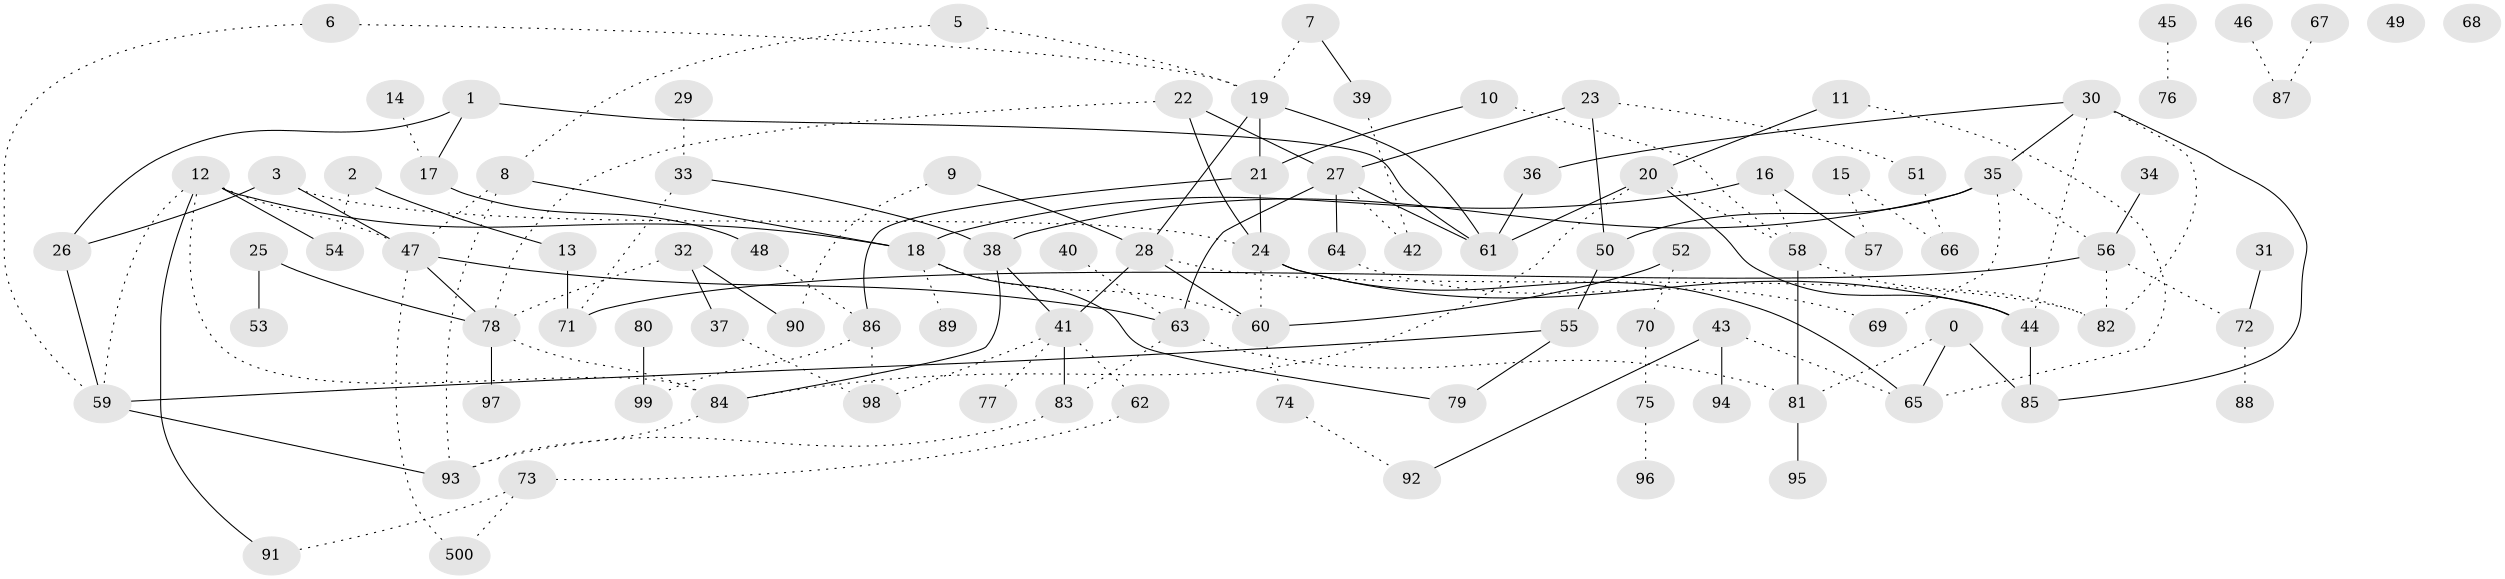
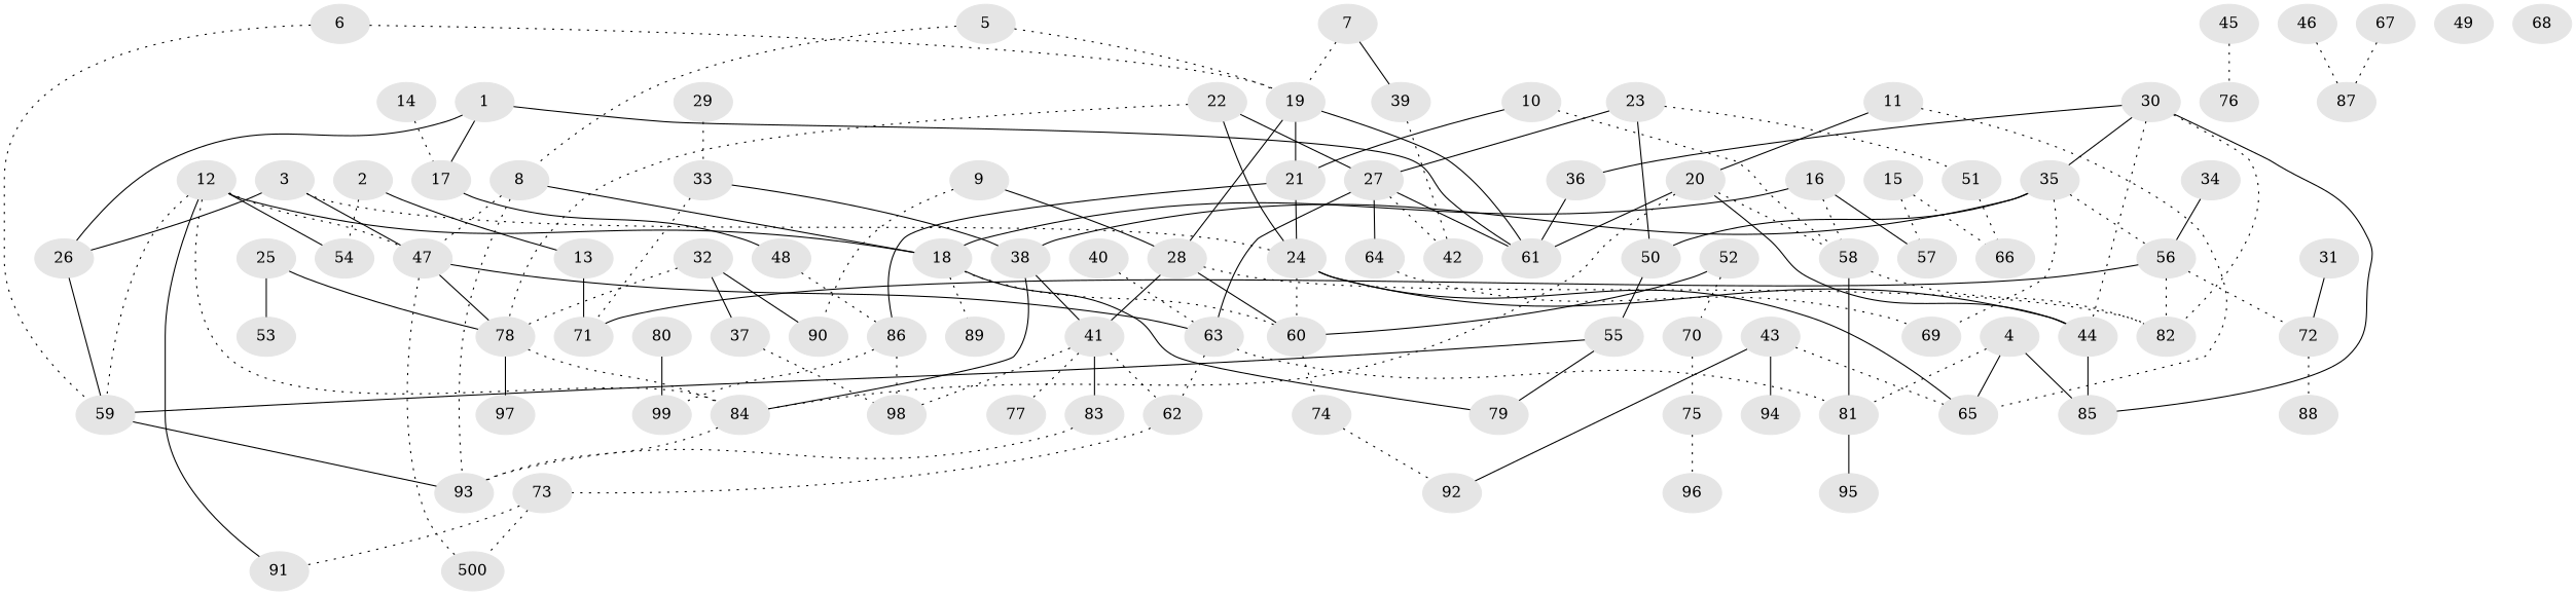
  graph {
    node [color=gray90 style=filled]
    edge [style=solid]
    1
    17
    26
    61
    48
    59
    2
    13
    54
    71
    3
    24
    47
    65
    60
    44
    78
    63
    n19 [label=500]
-   4 [label=0]
+   4
    81
    85
    95
    5
    8
    19
    18
    93
    28
    21
    6
    7
    39
    42
    79
    89
    9
    90
    41
    82
    10
    58
    86
    11
    20
    84
    12
    91
    14
    15
    57
    66
    16
    74
    98
    99
    22
    27
    64
    97
    23
    50
    51
    55
    25
    53
    83
    69
    62
    77
    29
    33
    38
    30
    35
    36
    56
    31
    72
    88
    32
    37
    34
    40
    73
    43
    92
    94
    45
    76
    46
    87
    49
    52
    70
    75
    67
    68
    96
    80
    1 -- 17
    1 -- 26
    1 -- 61
    17 -- 48
    26 -- 59
    48 -- 86 [style=dotted]
    59 -- 93
    2 -- 13
    2 -- 54 [style=dotted]
    13 -- 71
    3 -- 26
    3 -- 24 [style=dotted]
    3 -- 47
    24 -- 65
    24 -- 60 [style=dotted]
    24 -- 44
    47 -- 78
    47 -- 63
    47 -- n19 [style=dotted]
    60 -- 74 [style=dotted]
    44 -- 85
    78 -- 84 [style=dotted]
    78 -- 97
    63 -- 81 [style=dotted]
-   63 -- 83 [style=dotted]
+   63 -- 62 [style=dotted]
    4 -- 65
    4 -- 81 [style=dotted]
    4 -- 85
    81 -- 95
    5 -- 8 [style=dotted]
    5 -- 19 [style=dotted]
    8 -- 47 [style=dotted]
    8 -- 18
    8 -- 93 [style=dotted]
    19 -- 61
    19 -- 28
    19 -- 21
    18 -- 60 [style=dotted]
    18 -- 79
    18 -- 89 [style=dotted]
    28 -- 60
    28 -- 41
    28 -- 82 [style=dotted]
    21 -- 24
    21 -- 86
    6 -- 59 [style=dotted]
    6 -- 19 [style=dotted]
    7 -- 19 [style=dotted]
    7 -- 39
    39 -- 42 [style=dotted]
    9 -- 28
    9 -- 90 [style=dotted]
    41 -- 98 [style=dotted]
    41 -- 83
    41 -- 62 [style=dotted]
    41 -- 77 [style=dotted]
    10 -- 21
    10 -- 58 [style=dotted]
    58 -- 81
    58 -- 82 [style=dotted]
    86 -- 98 [style=dotted]
    86 -- 99 [style=dotted]
    11 -- 65 [style=dotted]
    11 -- 20
    20 -- 61
    20 -- 44
    20 -- 58 [style=dotted]
    20 -- 84 [style=dotted]
    84 -- 93 [style=dotted]
    12 -- 59 [style=dotted]
    12 -- 54
    12 -- 47 [style=dotted]
    12 -- 18
    12 -- 84 [style=dotted]
    12 -- 91
    14 -- 17 [style=dotted]
    15 -- 57 [style=dotted]
    15 -- 66 [style=dotted]
    16 -- 18
    16 -- 58 [style=dotted]
    16 -- 57
    74 -- 92 [style=dotted]
    22 -- 24
    22 -- 78 [style=dotted]
    22 -- 27
    27 -- 61
    27 -- 63
    27 -- 42 [style=dotted]
    27 -- 64
    64 -- 69 [style=dotted]
    23 -- 27
    23 -- 50
    23 -- 51 [style=dotted]
    50 -- 55
    51 -- 66 [style=dotted]
    55 -- 59
    55 -- 79
    25 -- 78
    25 -- 53
    83 -- 93 [style=dotted]
    62 -- 73 [style=dotted]
    29 -- 33 [style=dotted]
    33 -- 71 [style=dotted]
    33 -- 38
    38 -- 41
    38 -- 84
    30 -- 44 [style=dotted]
    30 -- 85
    30 -- 82 [style=dotted]
    30 -- 35
    30 -- 36
    35 -- 50
    35 -- 69 [style=dotted]
    35 -- 38
    35 -- 56 [style=dotted]
    36 -- 61
    56 -- 71
    56 -- 82 [style=dotted]
    56 -- 72 [style=dotted]
    31 -- 72
    72 -- 88 [style=dotted]
    32 -- 78 [style=dotted]
    32 -- 90
    32 -- 37
    37 -- 98 [style=dotted]
    34 -- 56
    40 -- 63 [style=dotted]
    73 -- n19 [style=dotted]
    73 -- 91 [style=dotted]
    43 -- 65 [style=dotted]
    43 -- 92
    43 -- 94
    45 -- 76 [style=dotted]
    46 -- 87 [style=dotted]
    52 -- 60
    52 -- 70 [style=dotted]
    70 -- 75 [style=dotted]
    75 -- 96 [style=dotted]
    67 -- 87 [style=dotted]
    80 -- 99
  }
